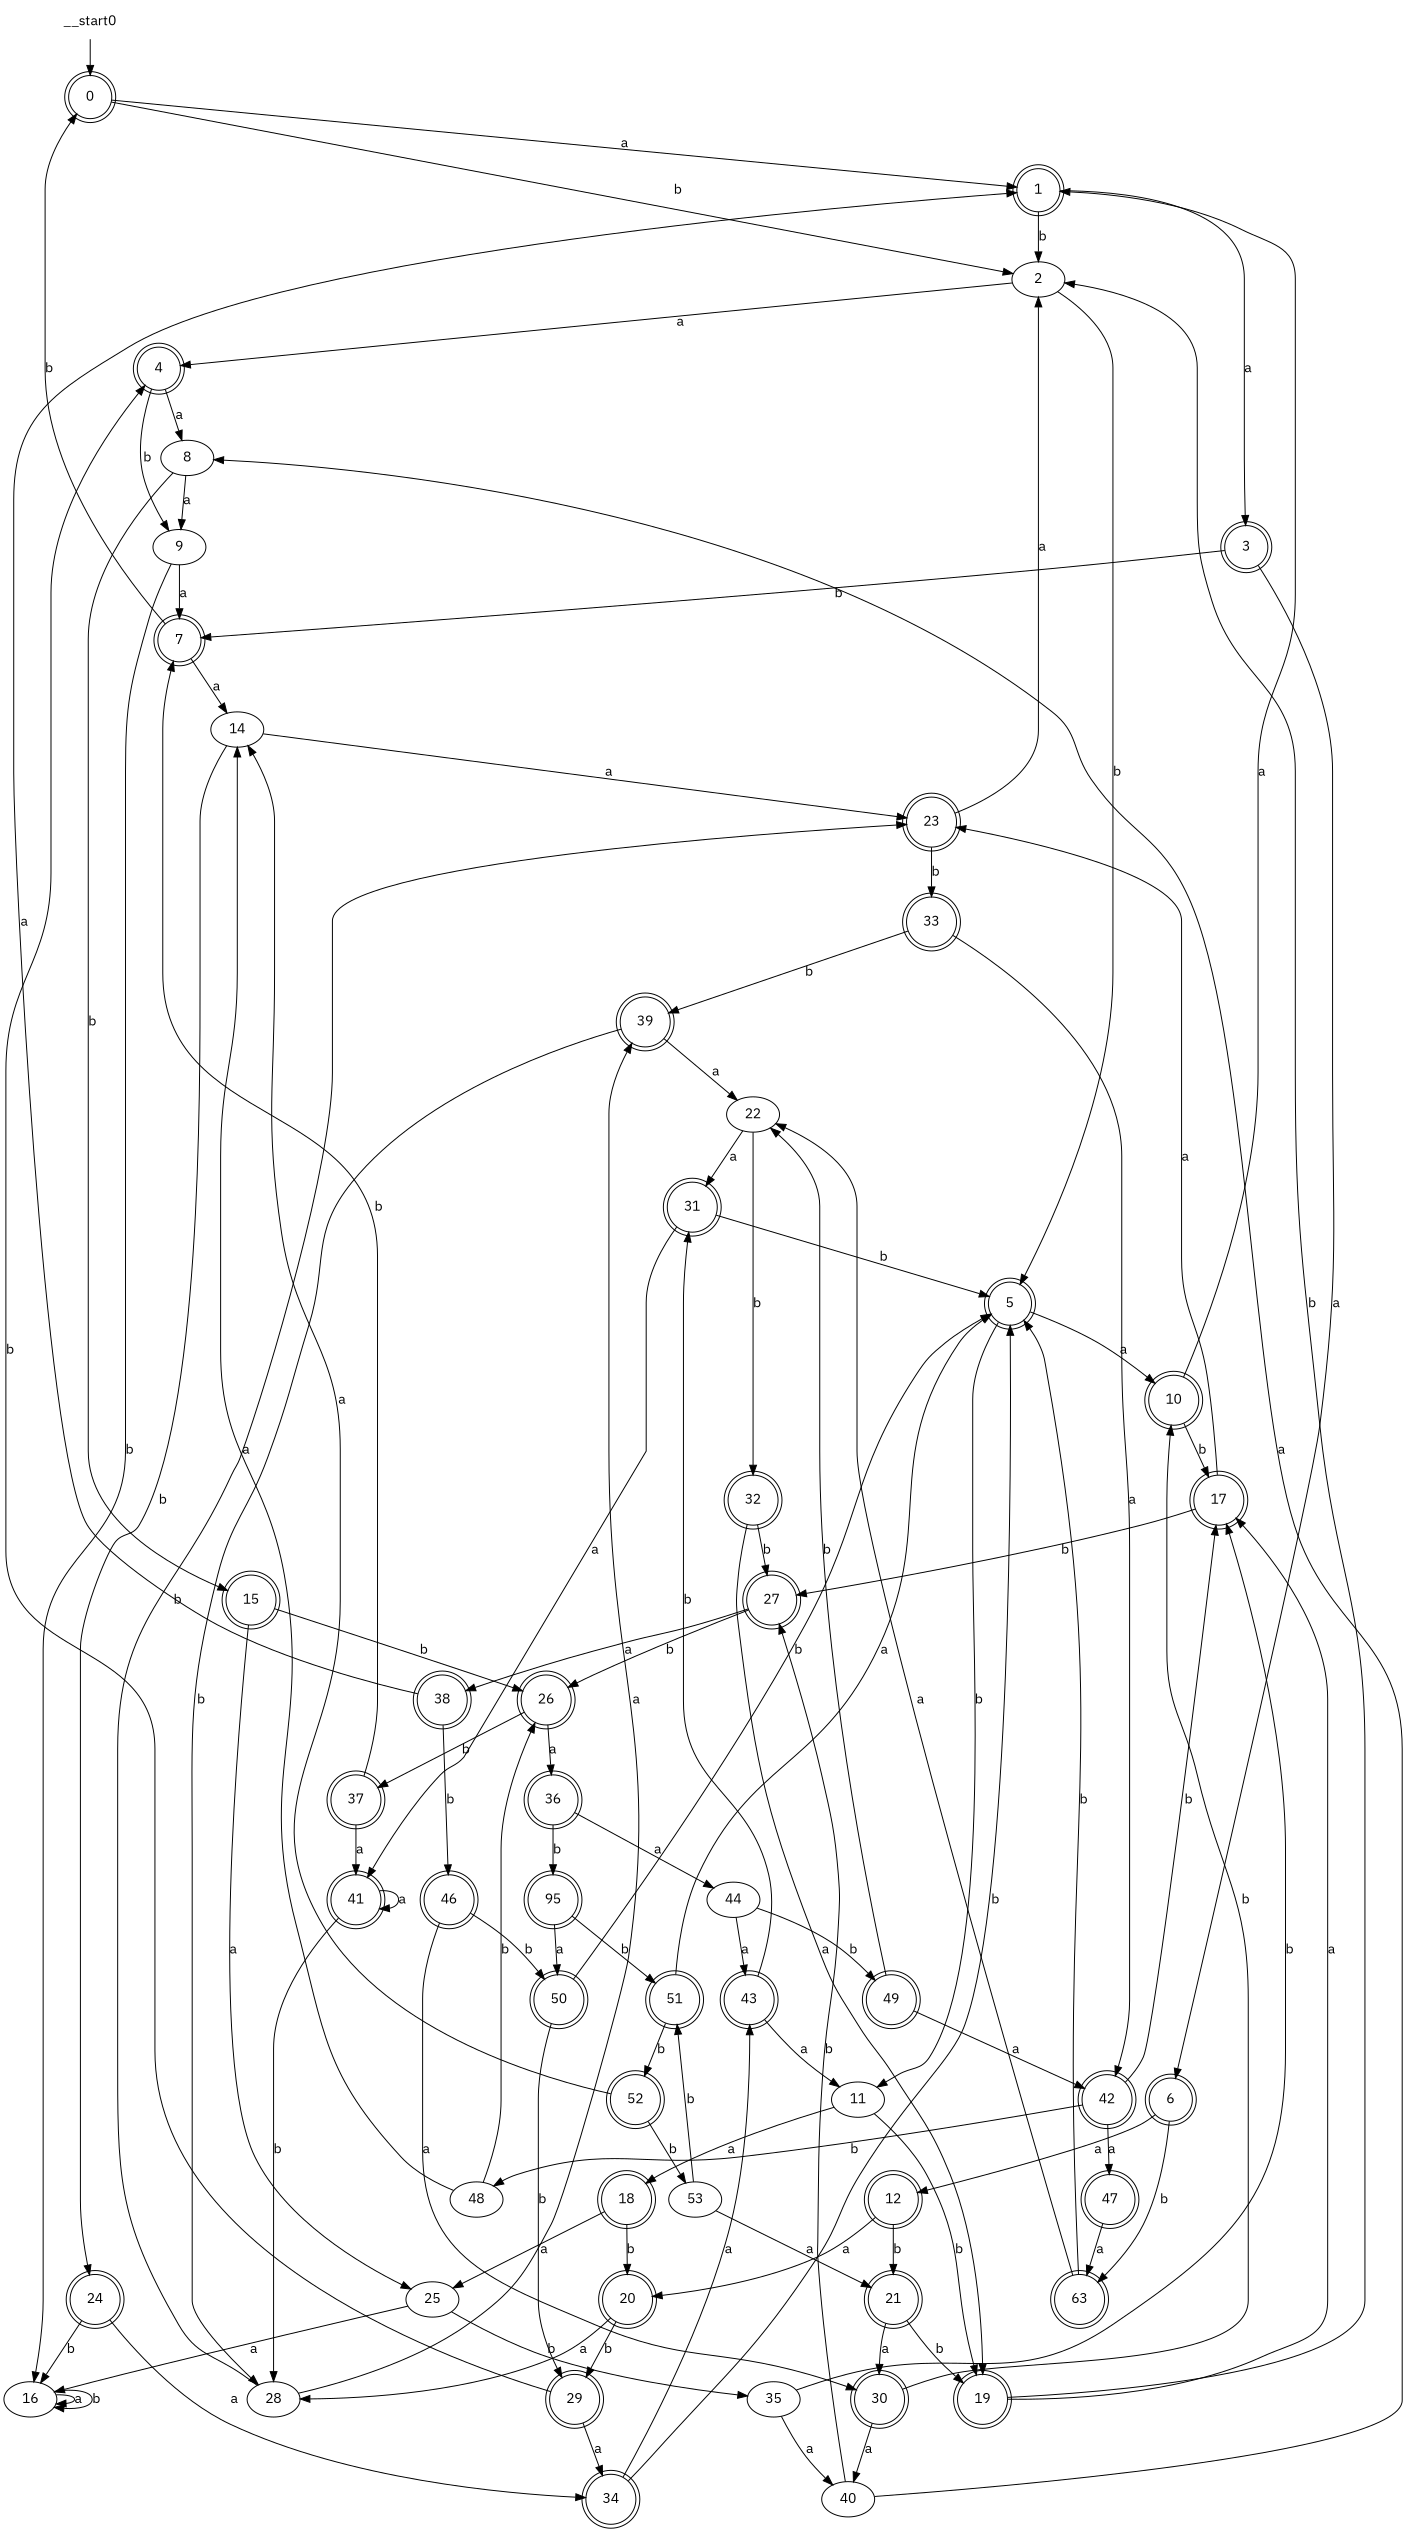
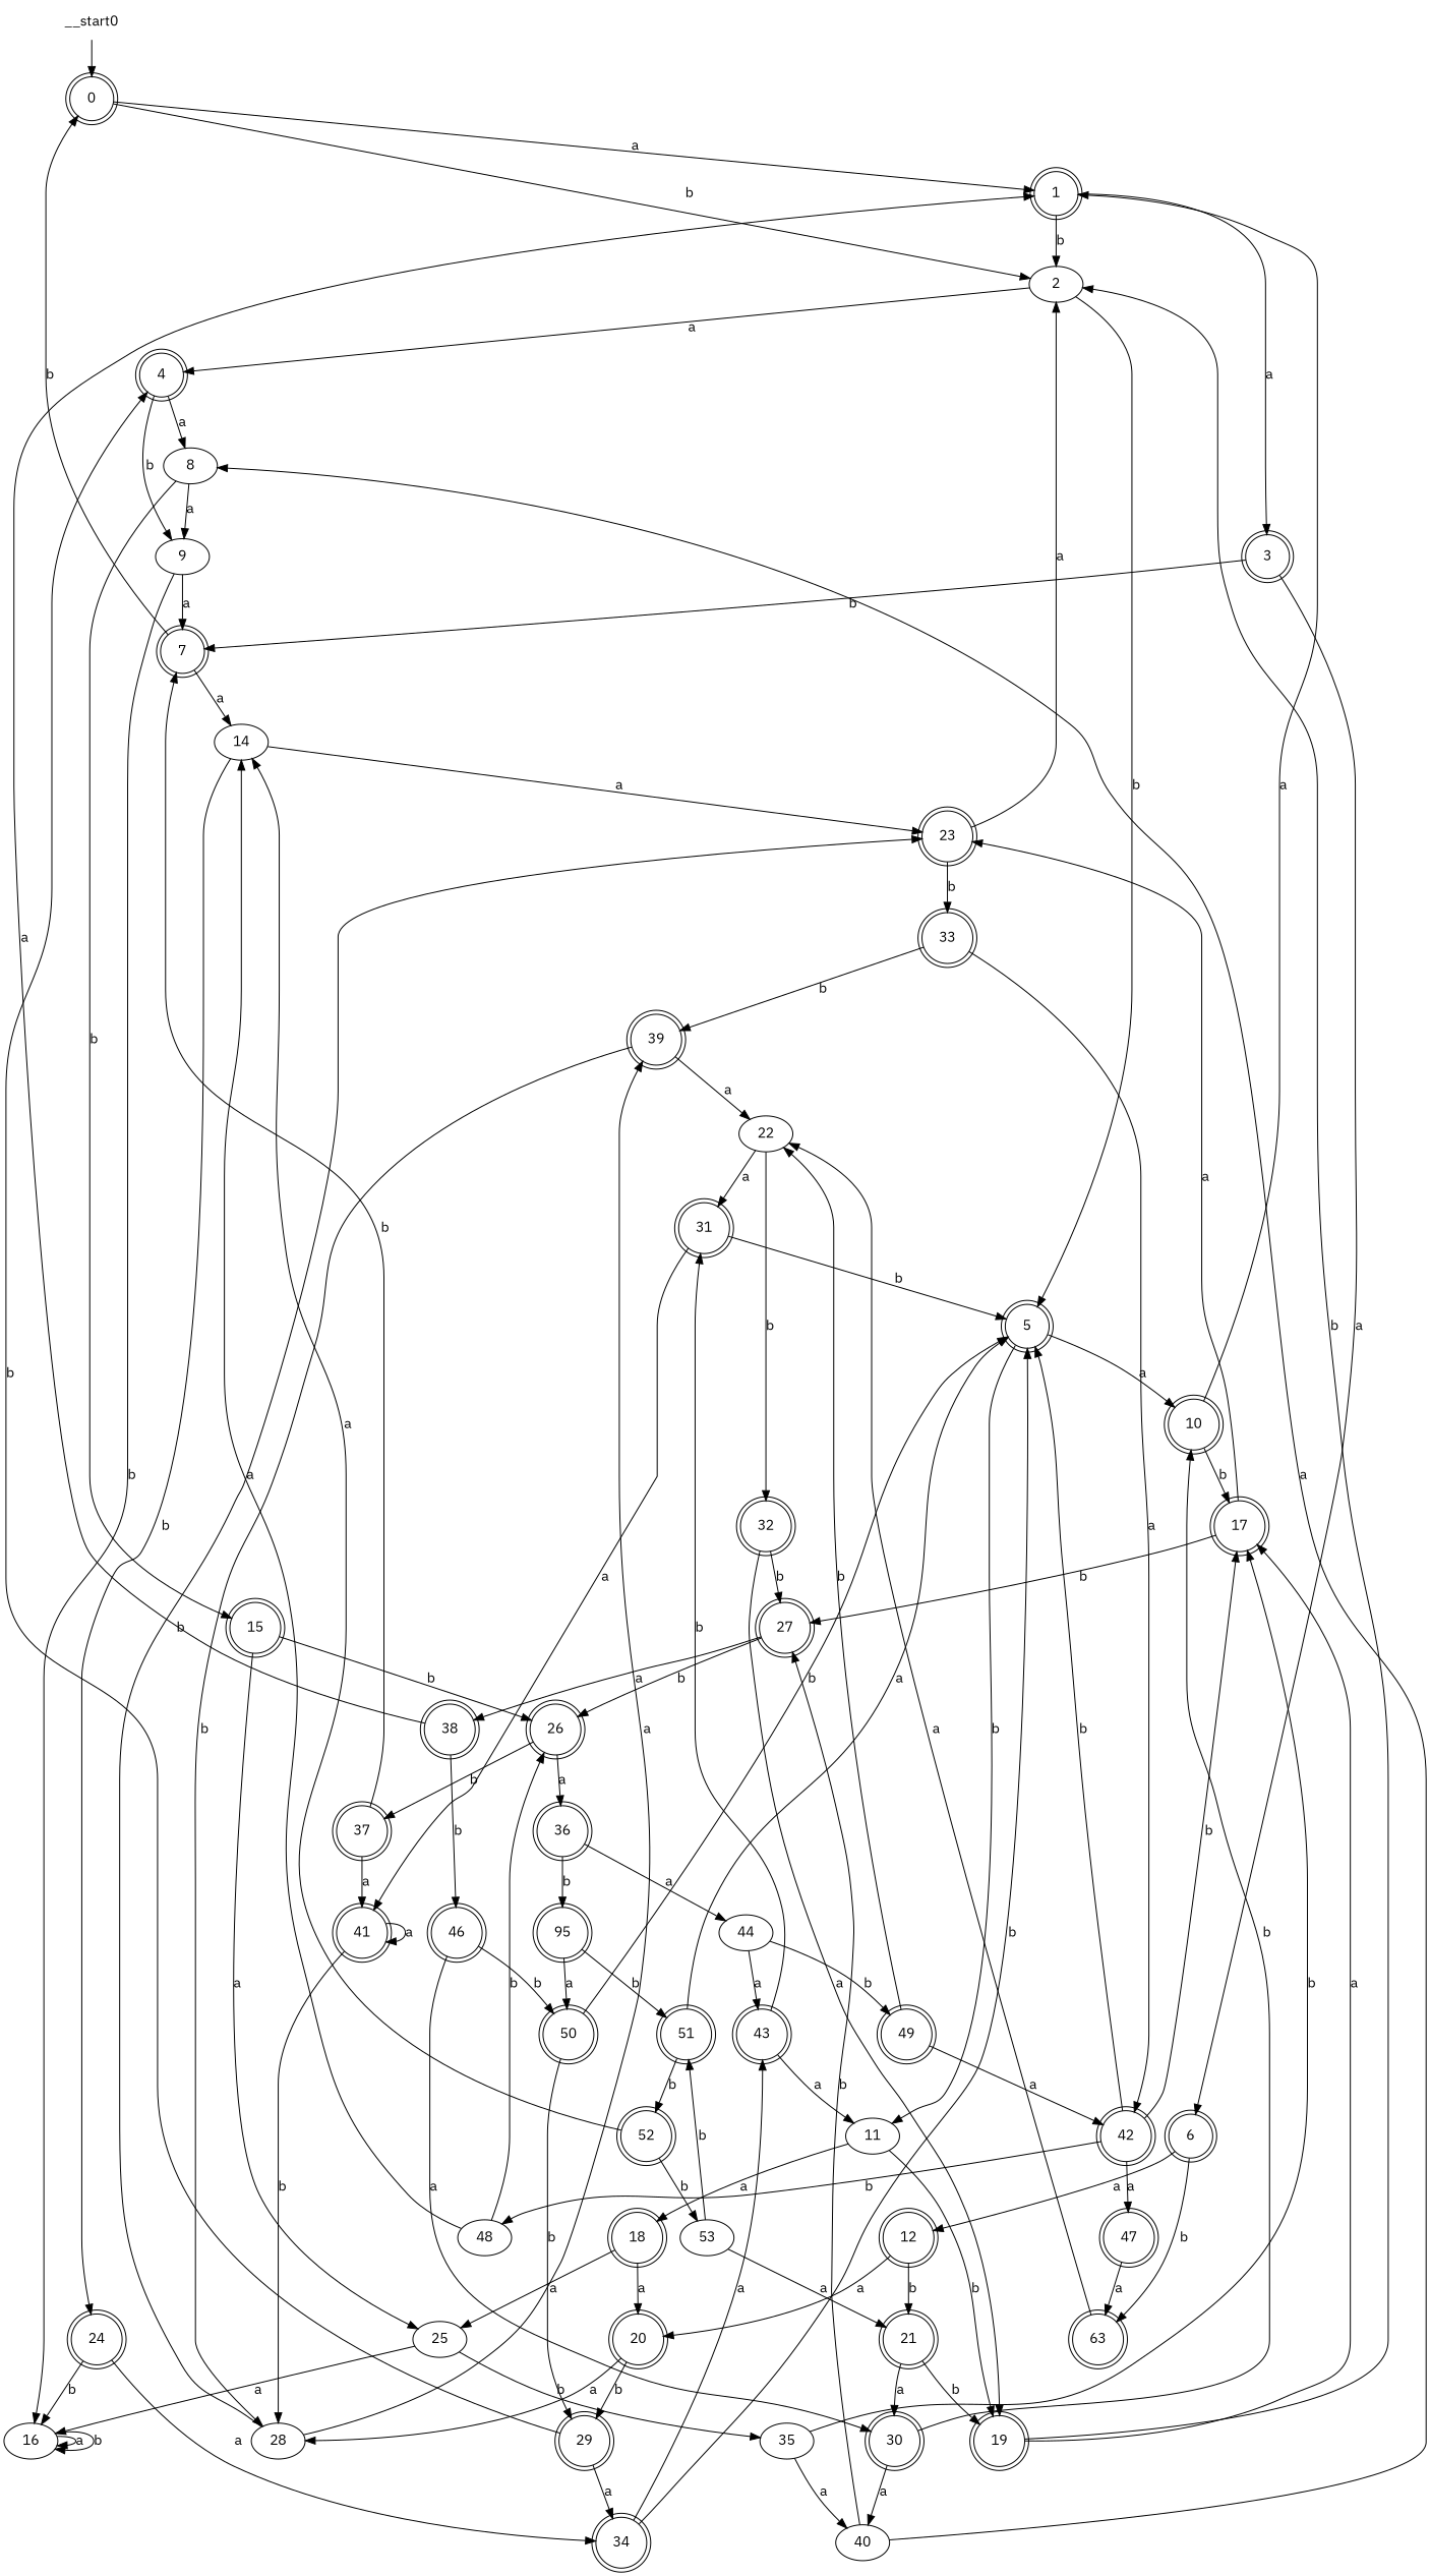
  digraph {
    fontname="IBM Plex Sans"
    node [fontname="IBM Plex Sans" shape=doublecircle]
    edge [fontname="IBM Plex Sans"]
    __start0 [shape=none]
    0
    1
    2 [shape=""]
    3
    4
    5
    6
    7
    8 [shape=""]
    9 [shape=""]
    10
    11 [shape=""]
    12
    n15 [label=63]
    14 [shape=""]
    15
    16 [shape=""]
    17
    18
    19
    20
    21
    22 [shape=""]
    23
    24
    25 [shape=""]
    26
    27
    28 [shape=""]
    29
    30
    31
    32
    33
    34
    35 [shape=""]
    36
    37
    38
    39
    40 [shape=""]
    41
    42
    43
    44 [shape=""]
    n47 [label=95]
    46
    47
    48 [shape=""]
    49
    50
    51
    52
    53 [shape=""]
    __start0 -> 0
    0 -> 1 [label=a]
    0 -> 2 [label=b]
    1 -> 2 [label=b]
    1 -> 3 [label=a]
    2 -> 4 [label=a]
    2 -> 5 [label=b]
    3 -> 6 [label=a]
    3 -> 7 [label=b]
    4 -> 8 [label=a]
    4 -> 9 [label=b]
    5 -> 10 [label=a]
    5 -> 11 [label=b]
    6 -> 12 [label=a]
    6 -> n15 [label=b]
    7 -> 0 [label=b]
    7 -> 14 [label=a]
    8 -> 9 [label=a]
    8 -> 15 [label=b]
    9 -> 7 [label=a]
    9 -> 16 [label=b]
    10 -> 1 [label=a]
    10 -> 17 [label=b]
    11 -> 18 [label=a]
    11 -> 19 [label=b]
    12 -> 20 [label=a]
    12 -> 21 [label=b]
-   n15 -> 5 [label=b]
+   42 -> 5 [label=b]
    n15 -> 22 [label=a]
    14 -> 23 [label=a]
    14 -> 24 [label=b]
    15 -> 25 [label=a]
    15 -> 26 [label=b]
    16 -> 16 [label=a]
    16 -> 16 [label=b]
    17 -> 23 [label=a]
    17 -> 27 [label=b]
-   18 -> 20 [label=b]
+   18 -> 20 [label=a]
    18 -> 25 [label=a]
    19 -> 2 [label=b]
    19 -> 17 [label=a]
    20 -> 28 [label=a]
    20 -> 29 [label=b]
    21 -> 19 [label=b]
    21 -> 30 [label=a]
    22 -> 31 [label=a]
    22 -> 32 [label=b]
    23 -> 2 [label=a]
    23 -> 33 [label=b]
    24 -> 16 [label=b]
    24 -> 34 [label=a]
    25 -> 16 [label=a]
    25 -> 35 [label=b]
    26 -> 36 [label=a]
    26 -> 37 [label=b]
    27 -> 26 [label=b]
    27 -> 38 [label=a]
    28 -> 23 [label=b]
    28 -> 39 [label=a]
    29 -> 4 [label=b]
    29 -> 34 [label=a]
    30 -> 10 [label=b]
    30 -> 40 [label=a]
    31 -> 5 [label=b]
    31 -> 41 [label=a]
    32 -> 19 [label=a]
    32 -> 27 [label=b]
    33 -> 39 [label=b]
    33 -> 42 [label=a]
    34 -> 5 [label=b]
    34 -> 43 [label=a]
    35 -> 17 [label=b]
    35 -> 40 [label=a]
    36 -> 44 [label=a]
    36 -> n47 [label=b]
    37 -> 7 [label=b]
    37 -> 41 [label=a]
    38 -> 1 [label=a]
    38 -> 46 [label=b]
    39 -> 22 [label=a]
    39 -> 28 [label=b]
    40 -> 8 [label=a]
    40 -> 27 [label=b]
    41 -> 28 [label=b]
    41 -> 41 [label=a]
    42 -> 17 [label=b]
    42 -> 47 [label=a]
    42 -> 48 [label=b]
    43 -> 11 [label=a]
    43 -> 31 [label=b]
    44 -> 43 [label=a]
    44 -> 49 [label=b]
    n47 -> 50 [label=a]
    n47 -> 51 [label=b]
    46 -> 30 [label=a]
    46 -> 50 [label=b]
    47 -> n15 [label=a]
    48 -> 14 [label=a]
    48 -> 26 [label=b]
    49 -> 22 [label=b]
    49 -> 42 [label=a]
    50 -> 5 [label=b]
    50 -> 29 [label=b]
    51 -> 5 [label=a]
    51 -> 52 [label=b]
    52 -> 14 [label=a]
    52 -> 53 [label=b]
    53 -> 21 [label=a]
    53 -> 51 [label=b]
  }
